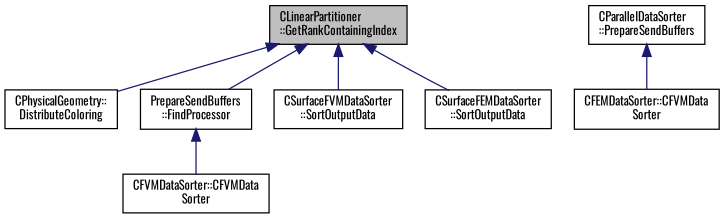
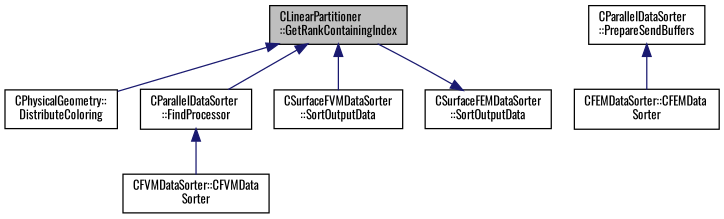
  digraph {
    fontname=Oswald
    rankdir=TB
    node [color=black fillcolor=white fontname=Oswald fontsize=10 shape=record style=filled]
    edge [color=midnightblue dir=back fontname=Oswald fontsize=10 labelfontname=Helvetica labelfontsize=10 style=solid]
    n1 [fillcolor=grey75 fontcolor=black height=0.2 label="CLinearPartitioner\l::GetRankContainingIndex" width=0.4]
    n2 [height=0.2 label="CPhysicalGeometry::\lDistributeColoring" width=0.4]
-   n3 [height=0.2 label="PrepareSendBuffers\l::FindProcessor" width=0.4]
+   n3 [height=0.2 label="CParallelDataSorter\l::FindProcessor" width=0.4]
    n4 [height=0.2 label="CSurfaceFVMDataSorter\l::SortOutputData" width=0.4]
    n5 [height=0.2 label="CSurfaceFEMDataSorter\l::SortOutputData" width=0.4]
    n6 [height=0.2 label="CFVMDataSorter::CFVMData\lSorter" width=0.4]
    n7 [height=0.2 label="CParallelDataSorter\l::PrepareSendBuffers" width=0.4]
-   n8 [height=0.2 label="CFEMDataSorter::CFVMData\lSorter" width=0.4]
+   n8 [height=0.2 label="CFEMDataSorter::CFEMData\lSorter" width=0.4]
    n1 -> n2
    n1 -> n3
    n1 -> n4
-   n1 -> n5
+   n5 -> n1
    n3 -> n6
    n7 -> n8
  }
